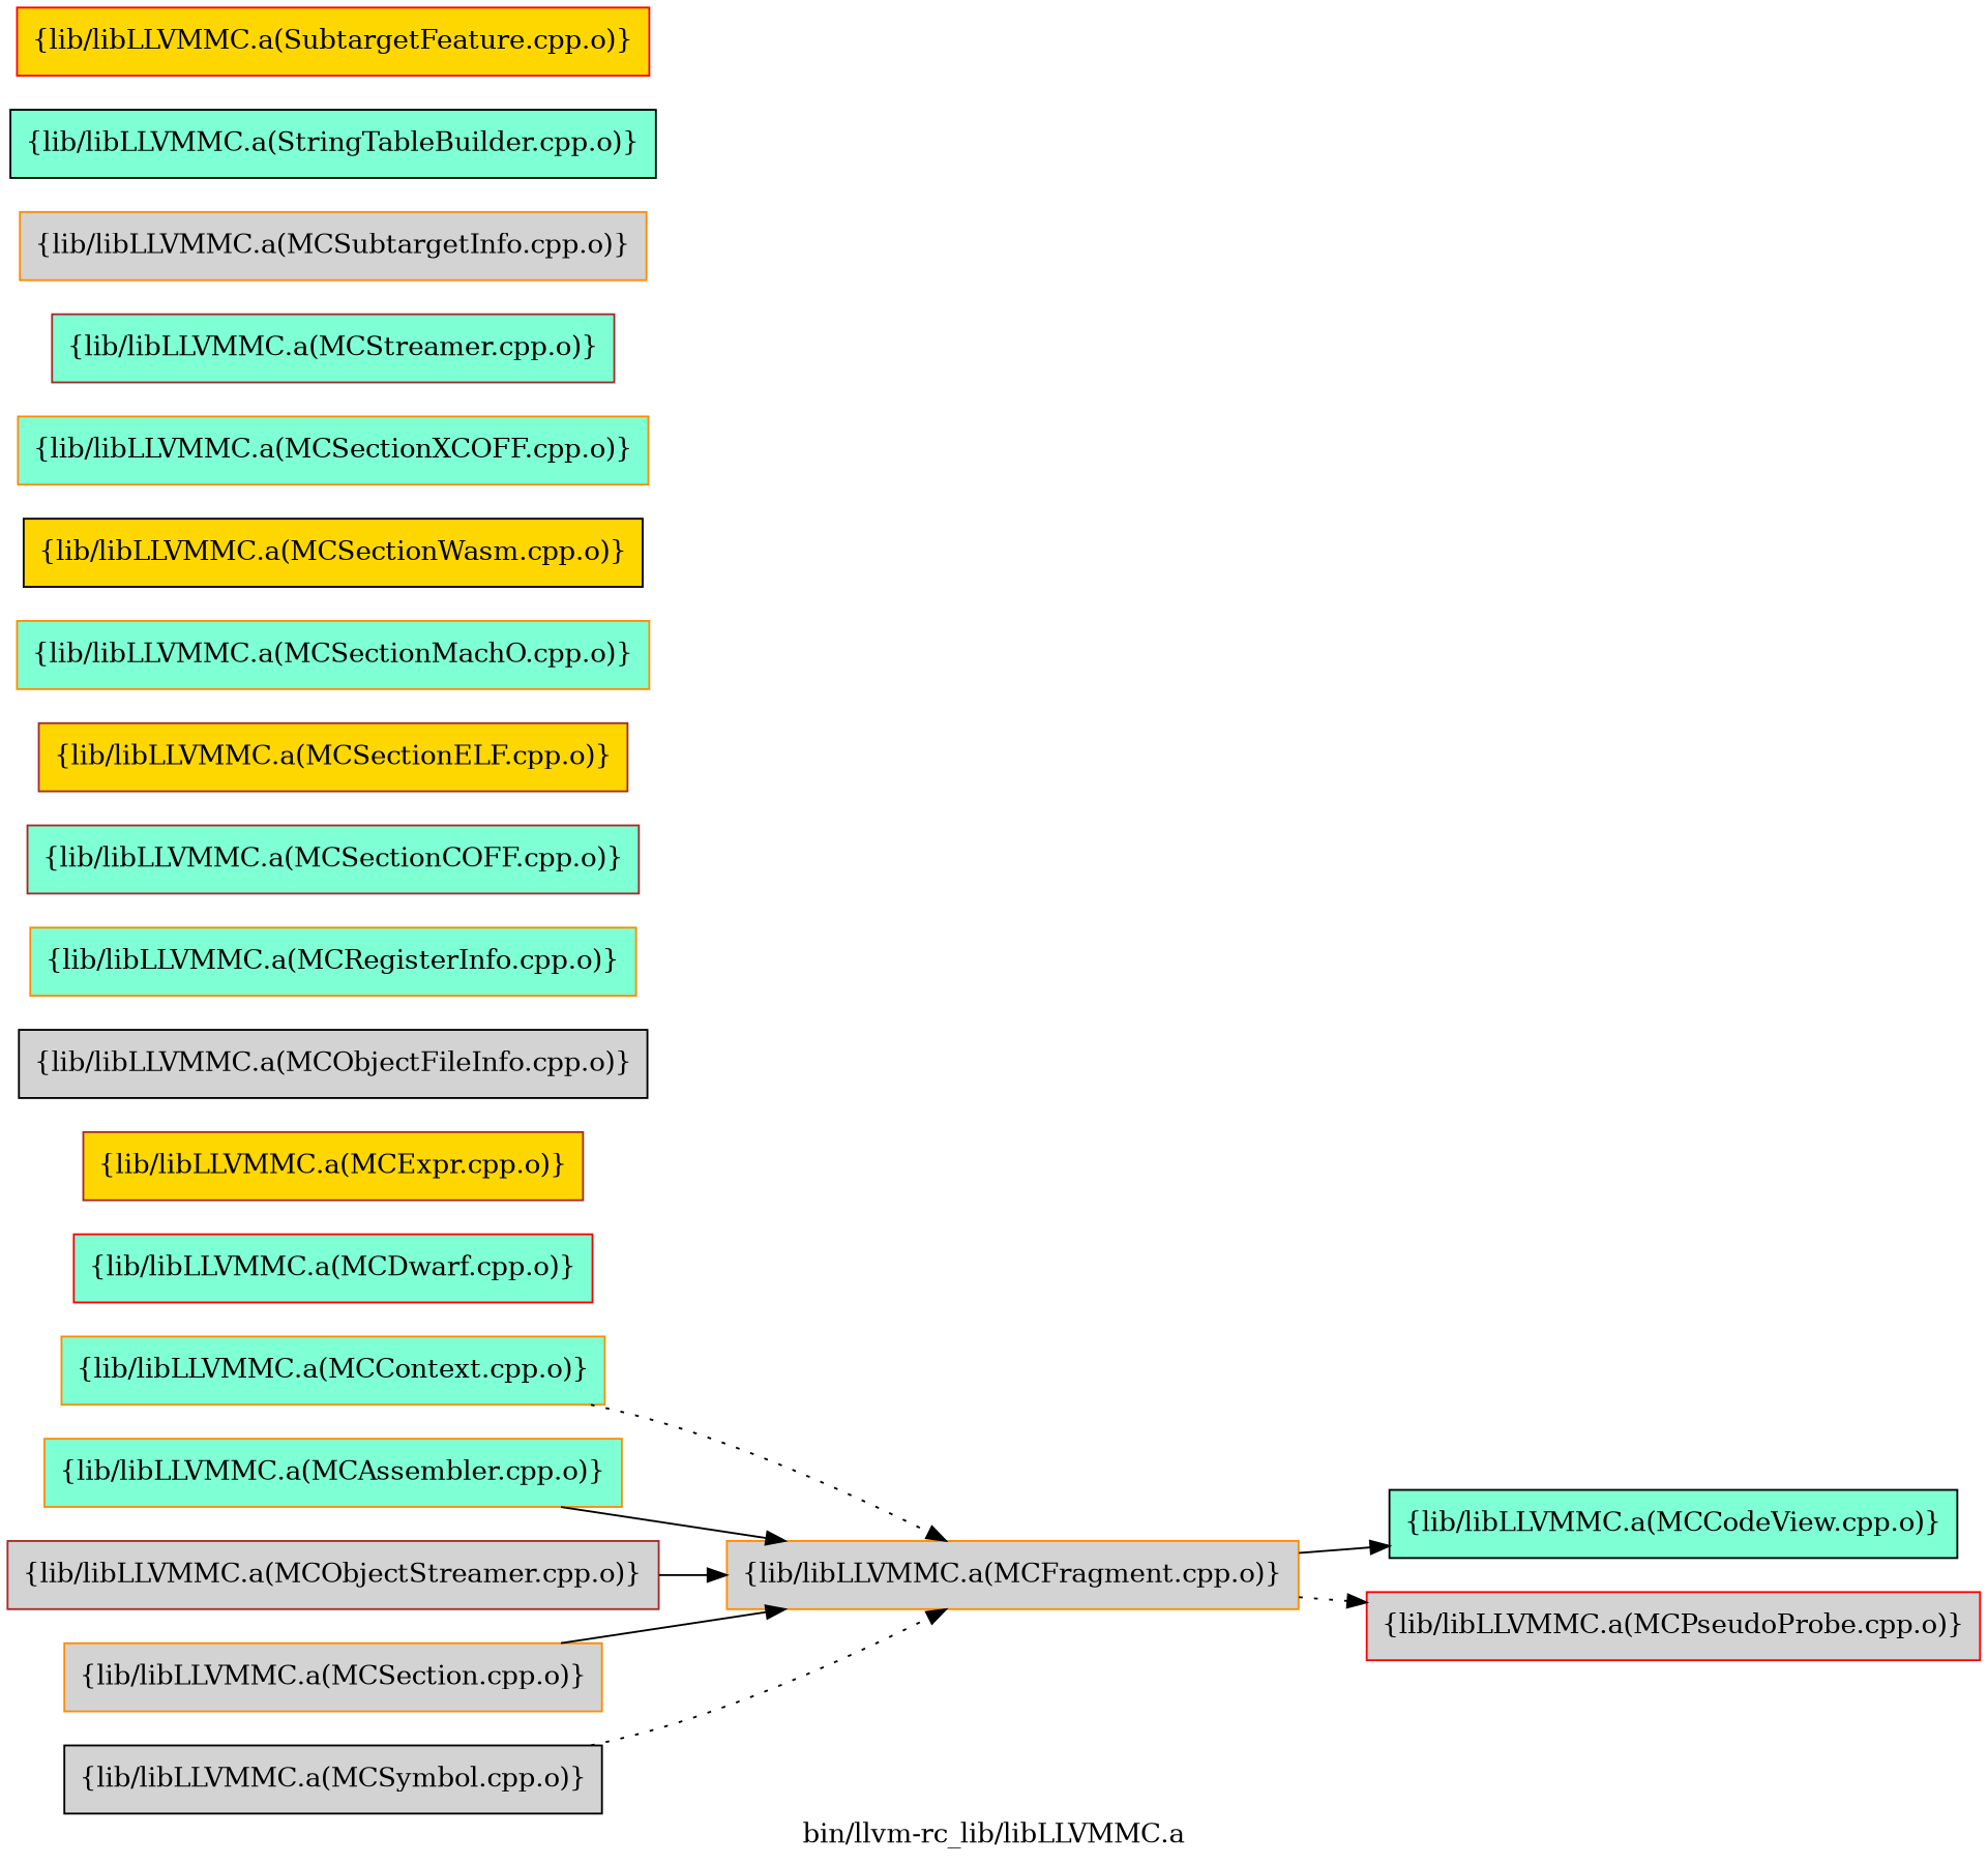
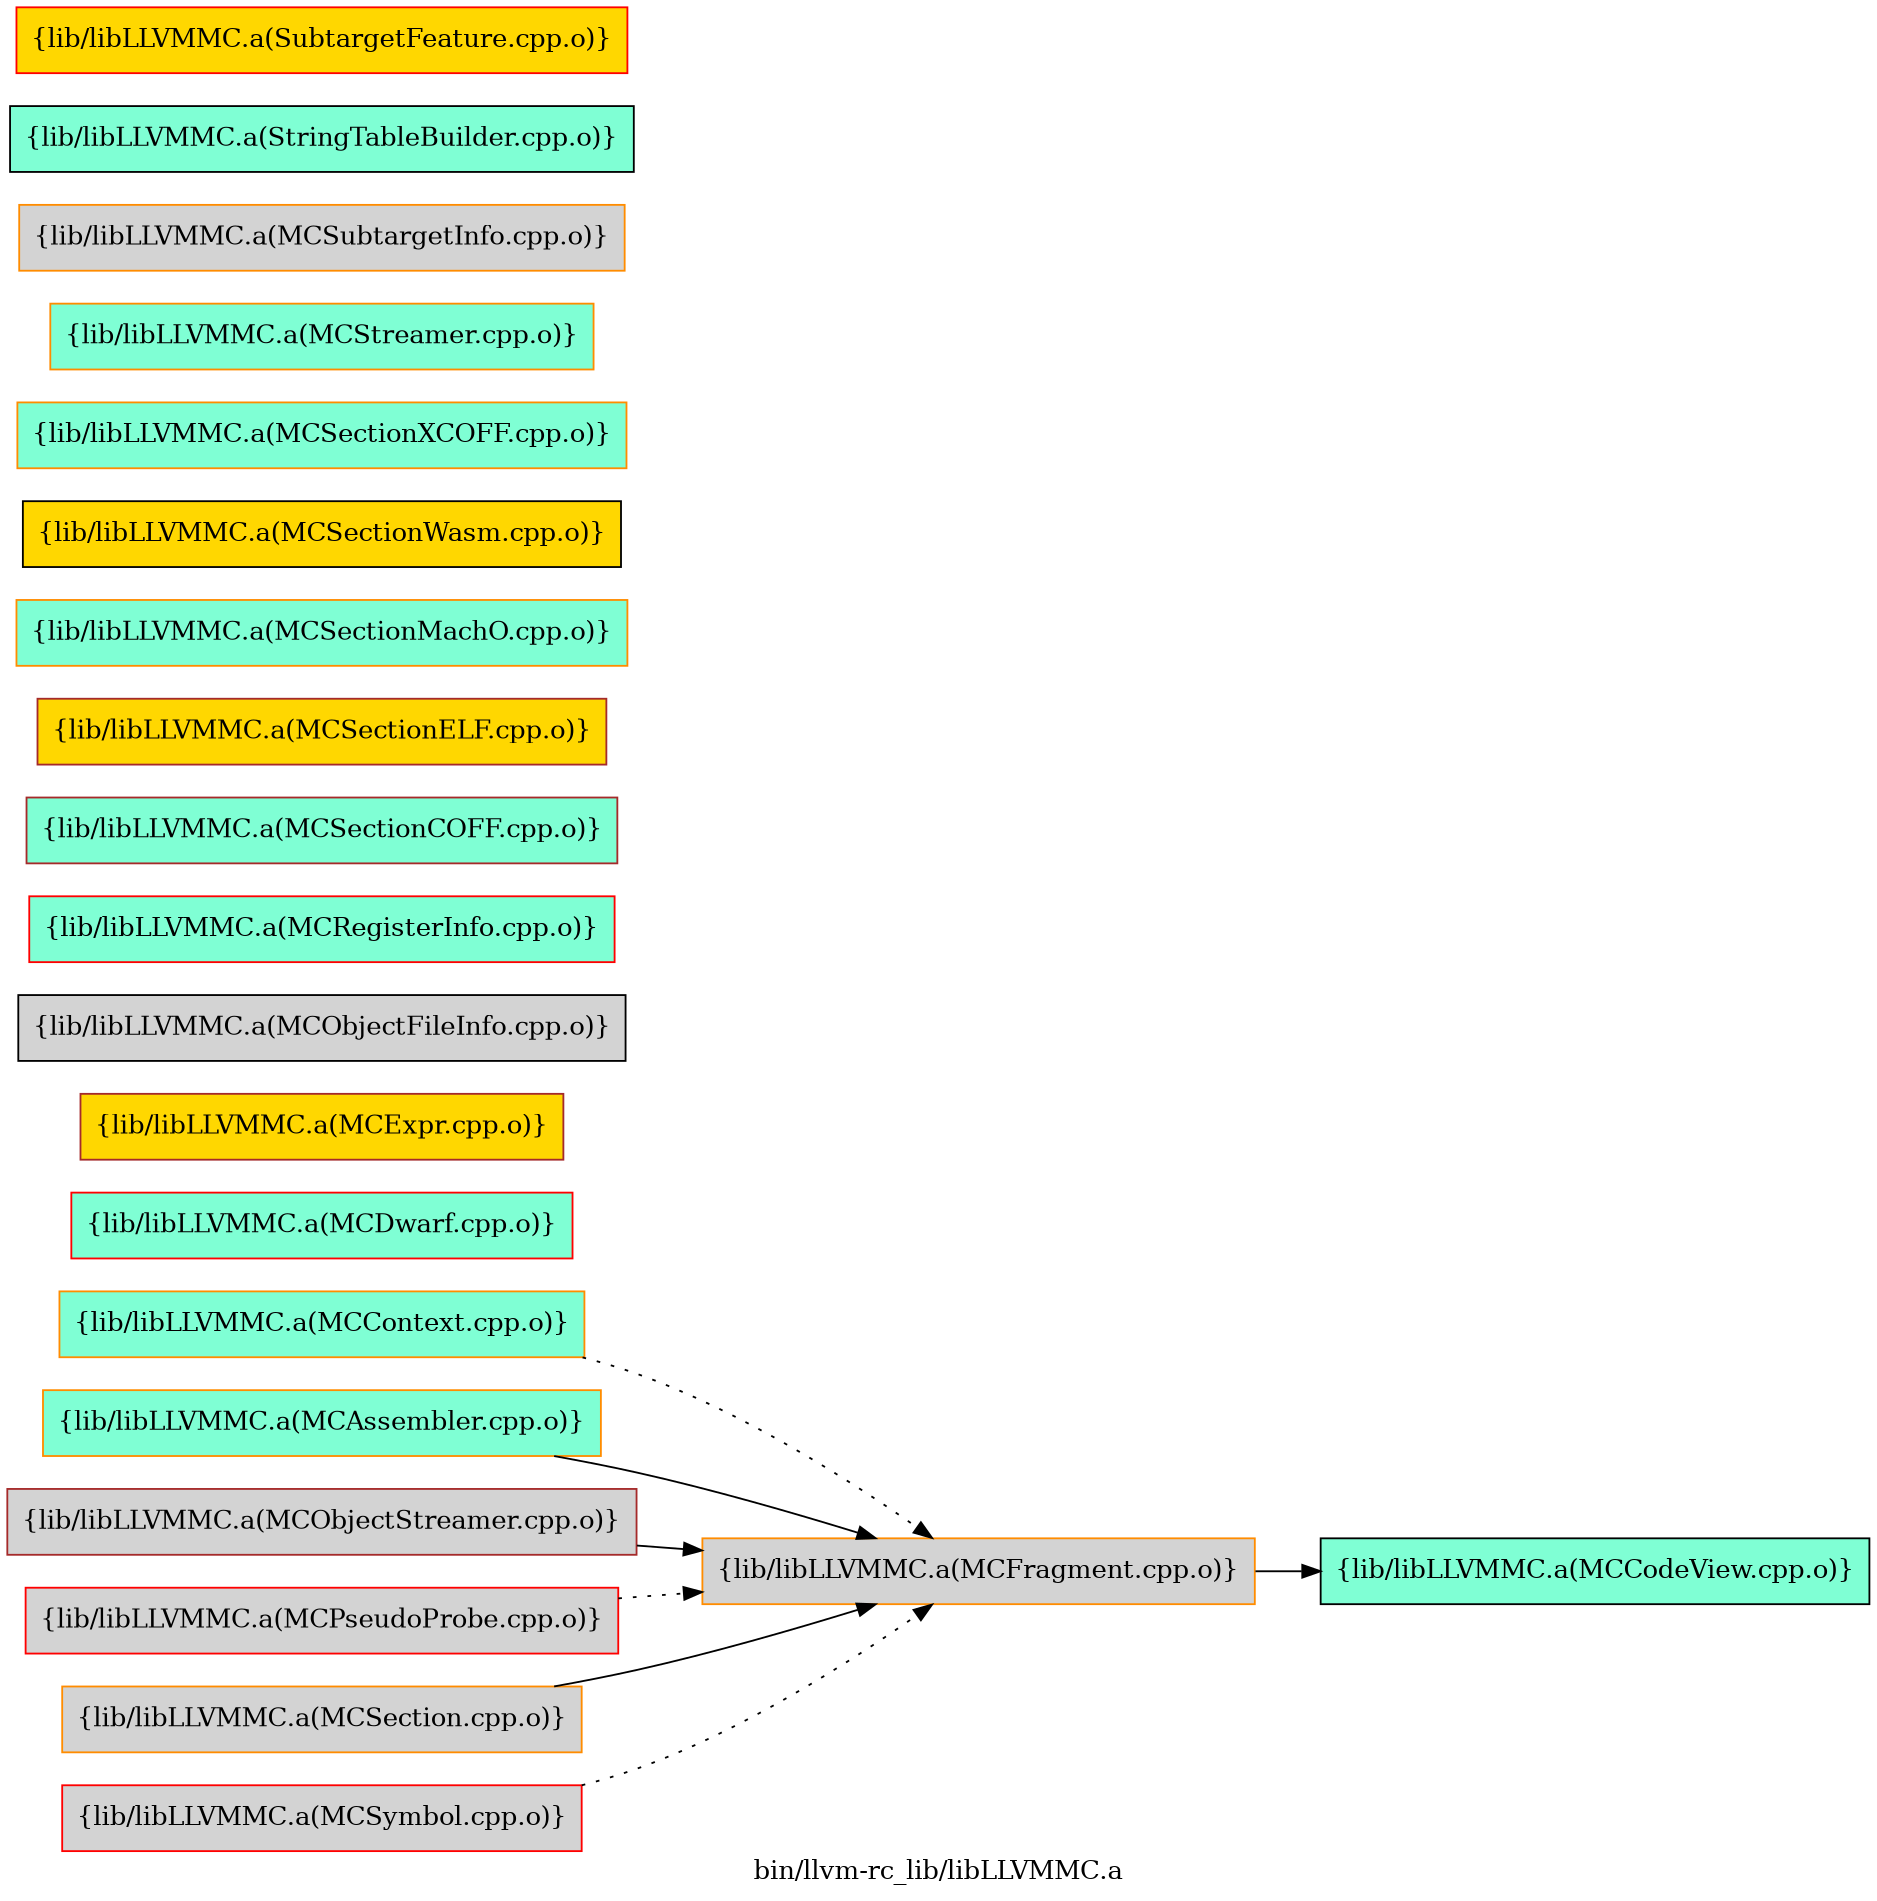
  digraph {
    label="bin/llvm-rc_lib/libLLVMMC.a"
    rankdir=LR
    node [color=darkorange fillcolor=aquamarine group=0 shape=box style=filled]
    edge [style=solid]
    n1 [color=black label="{lib/libLLVMMC.a(MCCodeView.cpp.o)}"]
    n2 [fillcolor=lightgrey label="{lib/libLLVMMC.a(MCFragment.cpp.o)}"]
    n3 [label="{lib/libLLVMMC.a(MCContext.cpp.o)}"]
    n4 [color=red label="{lib/libLLVMMC.a(MCDwarf.cpp.o)}"]
    n5 [color=brown fillcolor=gold label="{lib/libLLVMMC.a(MCExpr.cpp.o)}"]
    n6 [label="{lib/libLLVMMC.a(MCAssembler.cpp.o)}"]
    n7 [color=black fillcolor=lightgrey label="{lib/libLLVMMC.a(MCObjectFileInfo.cpp.o)}"]
    n8 [color=brown fillcolor=lightgrey label="{lib/libLLVMMC.a(MCObjectStreamer.cpp.o)}"]
    n9 [color=red fillcolor=lightgrey label="{lib/libLLVMMC.a(MCPseudoProbe.cpp.o)}"]
-   n10 [label="{lib/libLLVMMC.a(MCRegisterInfo.cpp.o)}"]
+   n10 [color=red label="{lib/libLLVMMC.a(MCRegisterInfo.cpp.o)}"]
    n11 [fillcolor=lightgrey label="{lib/libLLVMMC.a(MCSection.cpp.o)}"]
    n12 [color=brown label="{lib/libLLVMMC.a(MCSectionCOFF.cpp.o)}"]
    n13 [color=brown fillcolor=gold label="{lib/libLLVMMC.a(MCSectionELF.cpp.o)}"]
    n14 [label="{lib/libLLVMMC.a(MCSectionMachO.cpp.o)}"]
    n15 [color=black fillcolor=gold label="{lib/libLLVMMC.a(MCSectionWasm.cpp.o)}"]
    n16 [label="{lib/libLLVMMC.a(MCSectionXCOFF.cpp.o)}"]
-   n17 [color=brown label="{lib/libLLVMMC.a(MCStreamer.cpp.o)}"]
+   n17 [label="{lib/libLLVMMC.a(MCStreamer.cpp.o)}"]
    n18 [fillcolor=lightgrey label="{lib/libLLVMMC.a(MCSubtargetInfo.cpp.o)}"]
-   n19 [color=black fillcolor=lightgrey label="{lib/libLLVMMC.a(MCSymbol.cpp.o)}"]
+   n19 [color=red fillcolor=lightgrey label="{lib/libLLVMMC.a(MCSymbol.cpp.o)}"]
    n20 [color=black label="{lib/libLLVMMC.a(StringTableBuilder.cpp.o)}"]
    n21 [color=red fillcolor=gold label="{lib/libLLVMMC.a(SubtargetFeature.cpp.o)}"]
    subgraph sub_1 {
      rank=same
      n1
    }
    n2 -> n1
    n3 -> n2 [style=dotted]
    n6 -> n2
    n8 -> n2
-   n2 -> n9 [style=dotted]
+   n9 -> n2 [style=dotted]
    n11 -> n2
    n19 -> n2 [style=dotted]
  }
